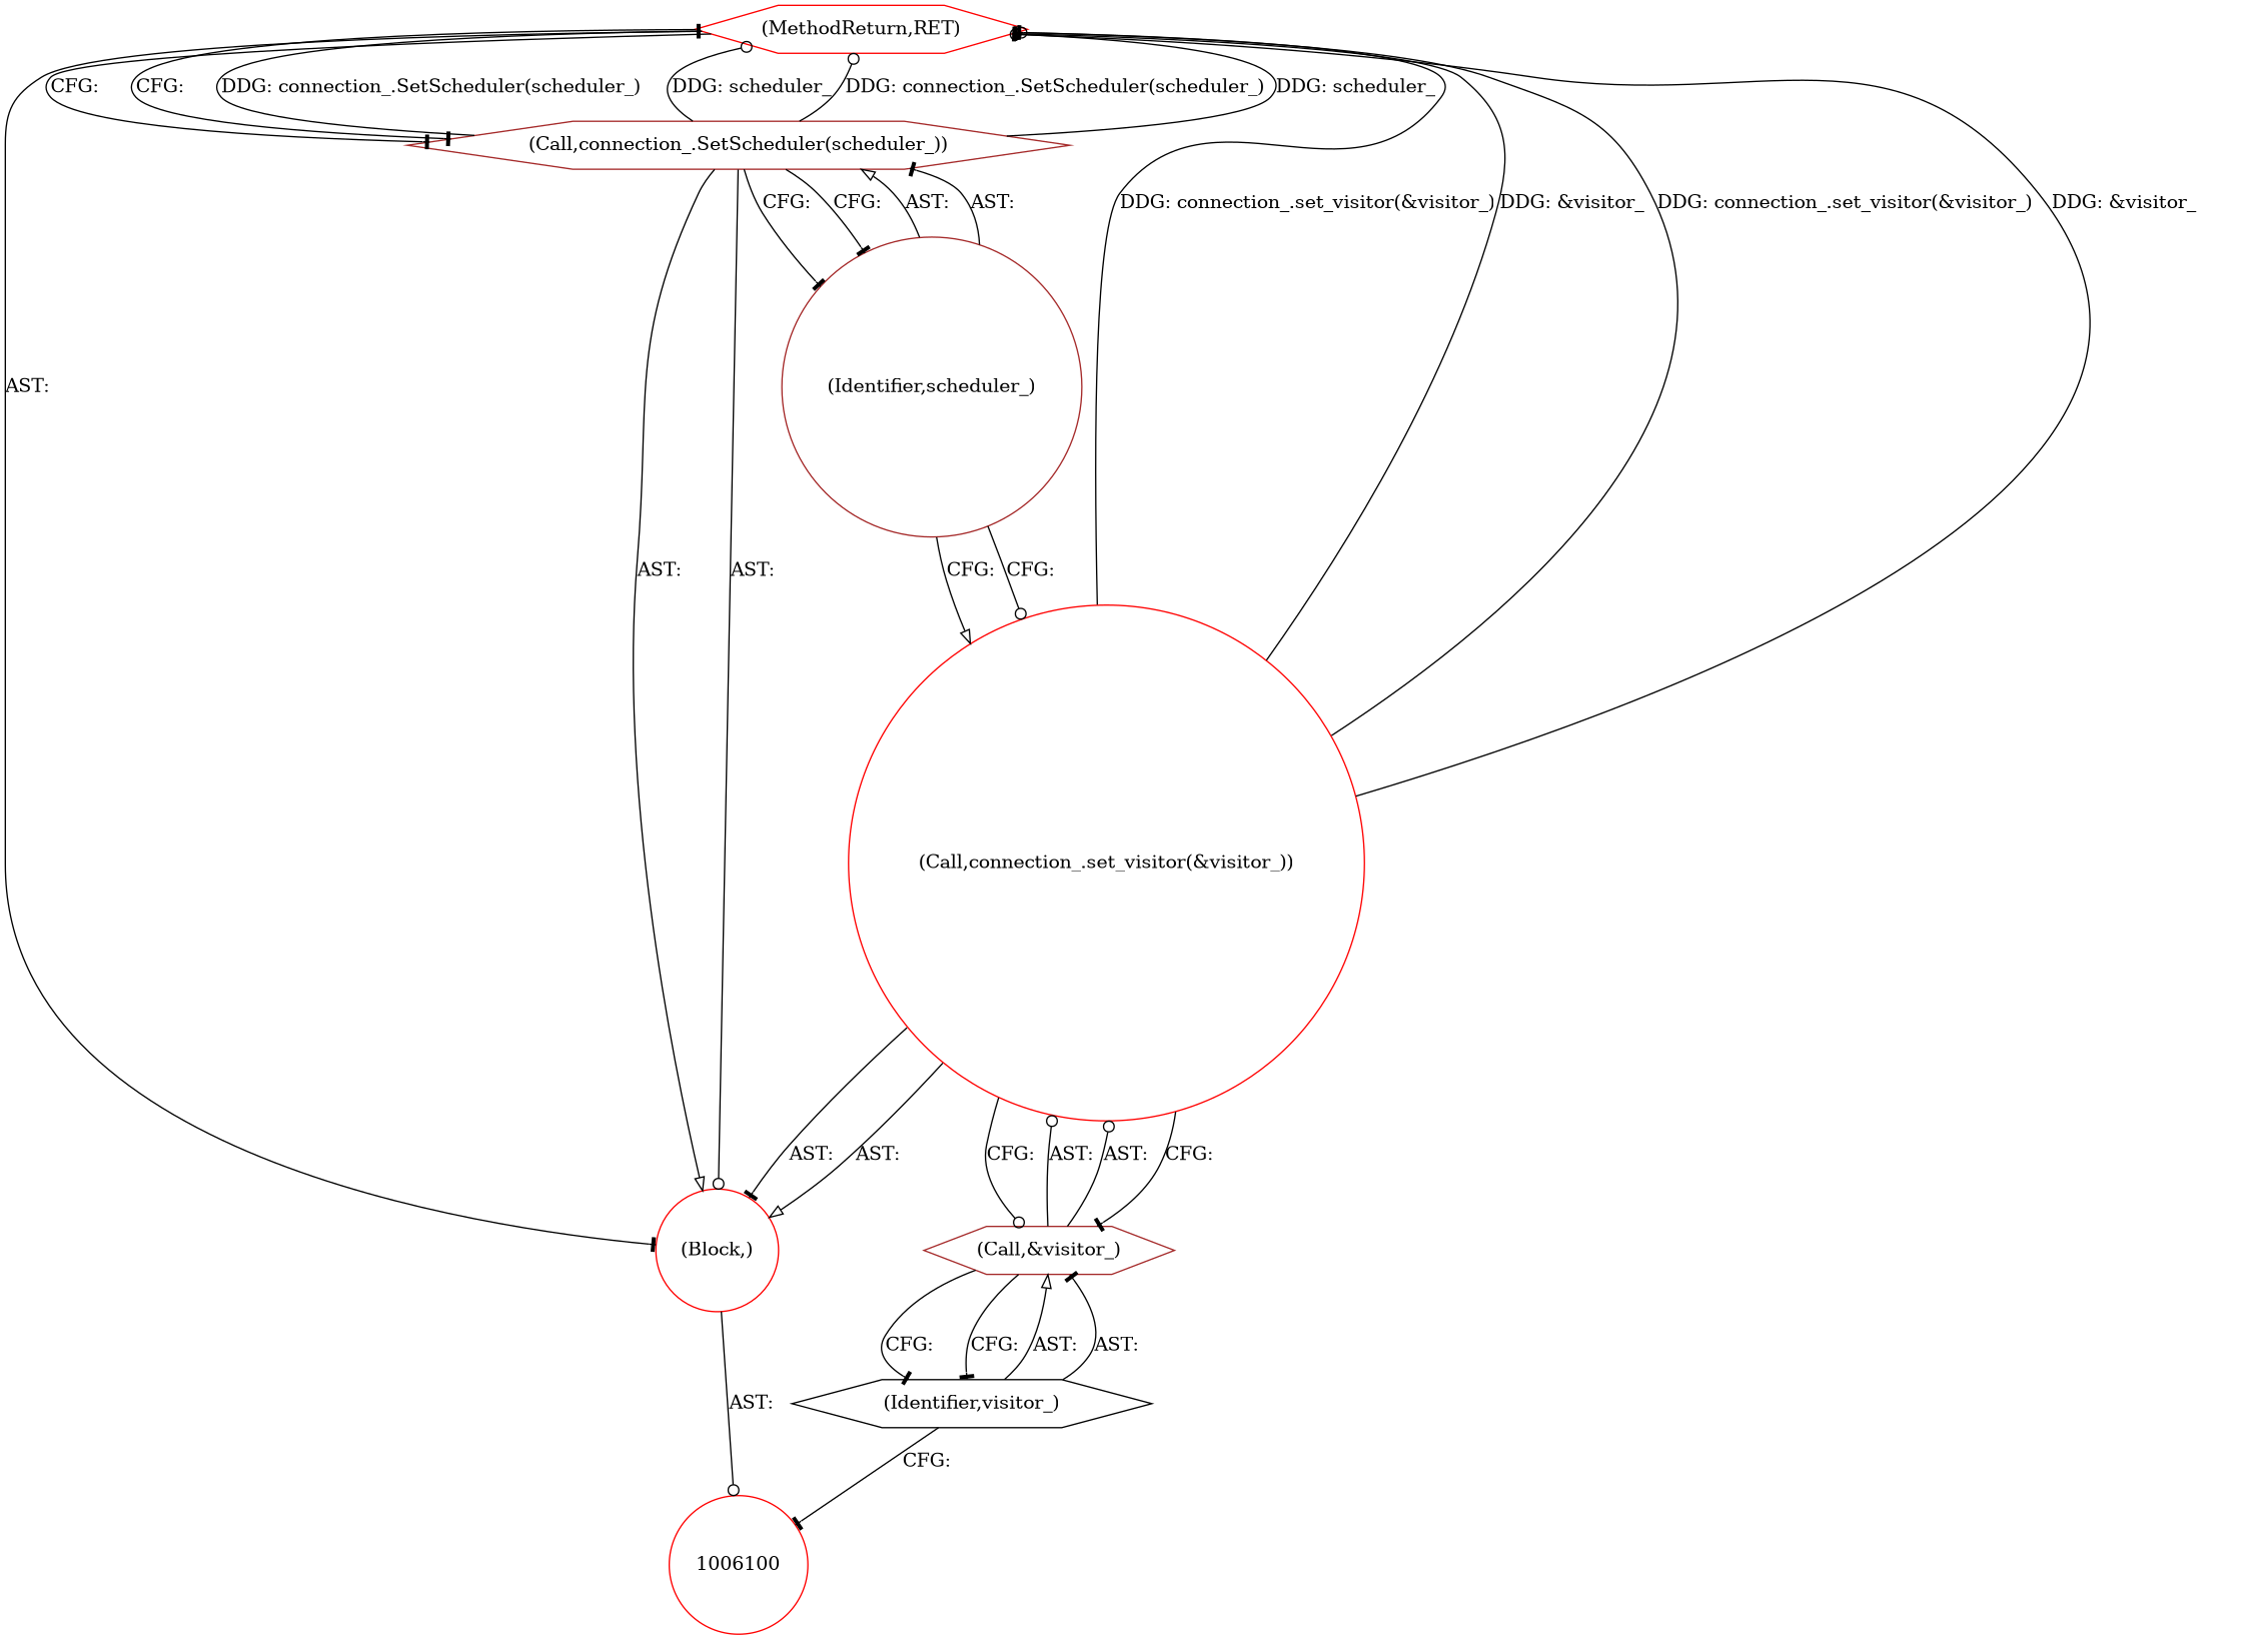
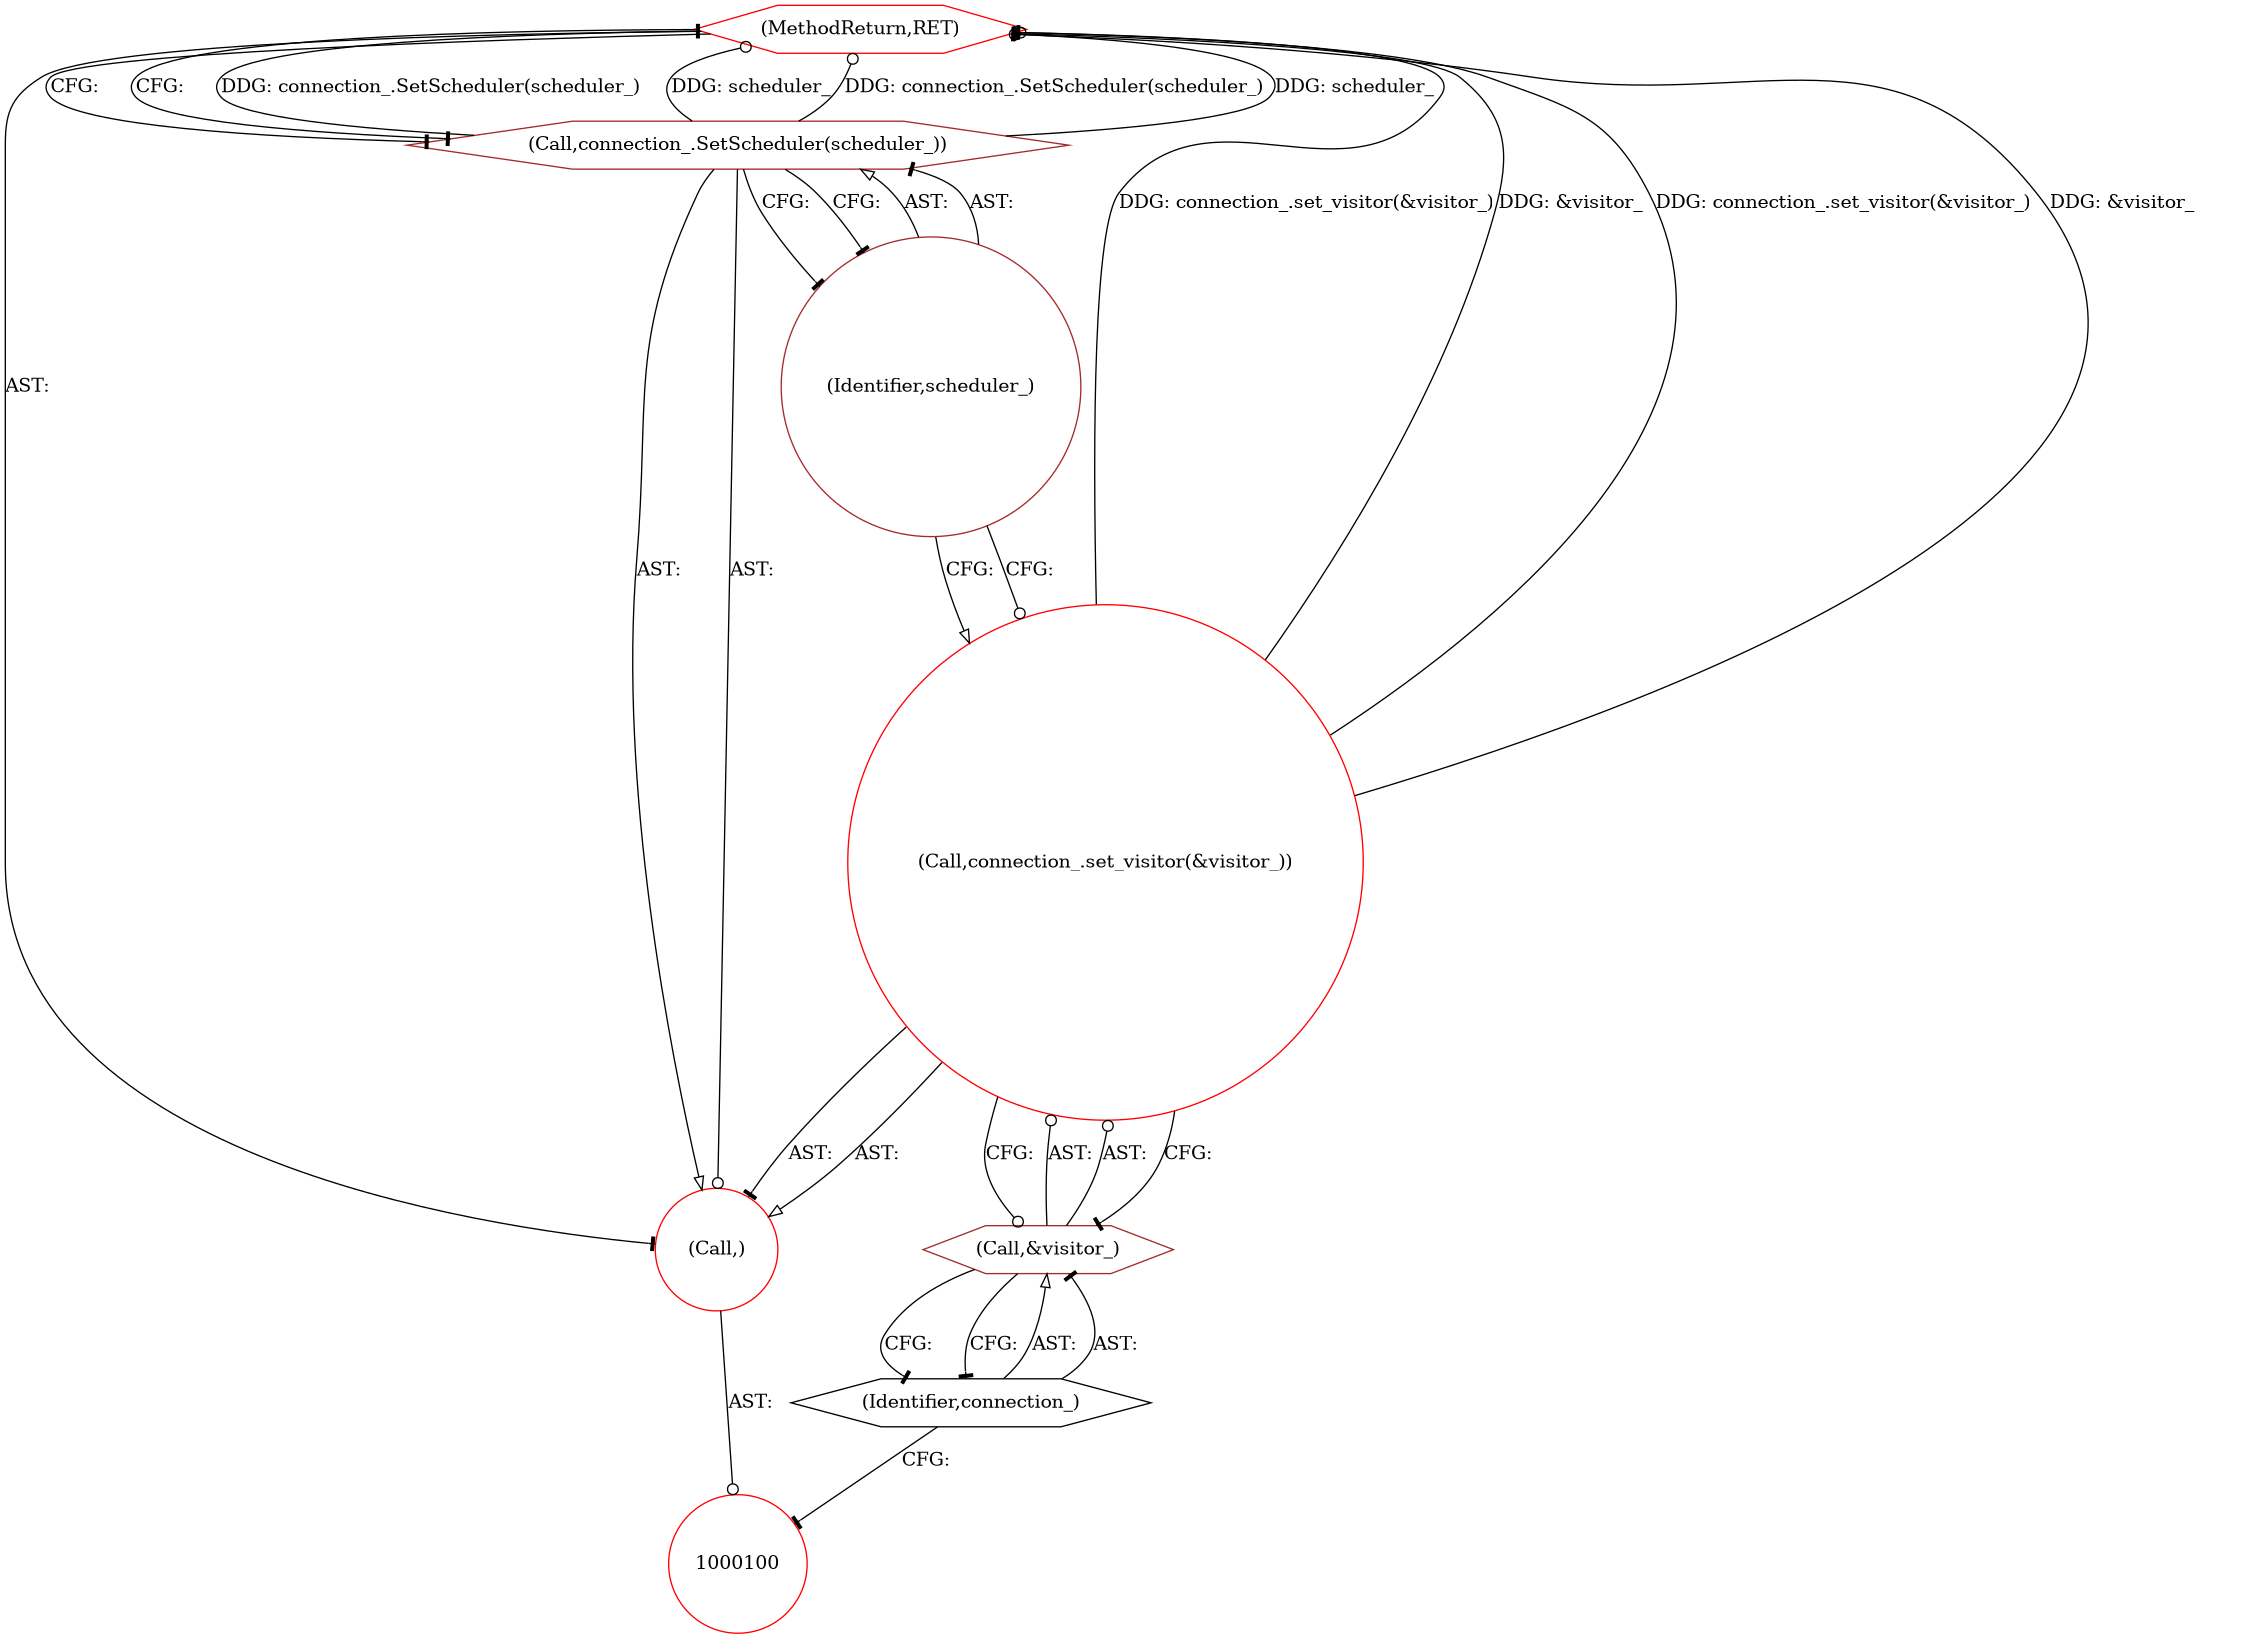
  digraph {
    fontname="DejaVu Serif"
    node [color=red fontname="DejaVu Serif" shape=hexagon]
    edge [arrowhead=tee fontname="DejaVu Serif"]
    n1 [label="(MethodReturn,RET)"]
    n2 [color=brown label="(Call,connection_.SetScheduler(scheduler_))"]
-   n3 [label="(Block,)" shape=circle]
+   n3 [label="(Call,)" shape=circle]
    n4 [color=brown label="(Identifier,scheduler_)" shape=circle]
-   1000100 [shape=circle label=1006100]
+   1000100 [shape=circle]
    n6 [color=brown label="(Call,&visitor_)"]
-   n7 [color=black label="(Identifier,visitor_)"]
+   n7 [color=black label="(Identifier,connection_)"]
    n8 [label="(Call,connection_.set_visitor(&visitor_))" shape=circle]
    n1 -> n2 [label="CFG: "]
    n1 -> n2 [label="CFG: "]
    n1 -> n3 [label="AST: "]
    n2 -> n1 [label="DDG: connection_.SetScheduler(scheduler_)"]
    n2 -> n1 [arrowhead=odot label="DDG: scheduler_"]
    n2 -> n1 [arrowhead=odot label="DDG: connection_.SetScheduler(scheduler_)"]
    n2 -> n1 [label="DDG: scheduler_"]
    n2 -> n3 [arrowhead=onormal label="AST: "]
    n2 -> n3 [arrowhead=odot label="AST: "]
    n2 -> n4 [label="CFG: "]
    n2 -> n4 [label="CFG: "]
    n3 -> 1000100 [arrowhead=odot label="AST: "]
    n4 -> n2 [arrowhead=onormal label="AST: "]
    n4 -> n2 [label="AST: "]
    n4 -> n8 [arrowhead=onormal label="CFG: "]
    n4 -> n8 [arrowhead=odot label="CFG: "]
    n6 -> n7 [label="CFG: "]
    n6 -> n7 [label="CFG: "]
    n6 -> n8 [arrowhead=odot label="AST: "]
    n6 -> n8 [arrowhead=odot label="AST: "]
    n7 -> 1000100 [label="CFG: "]
    n7 -> n6 [arrowhead=onormal label="AST: "]
    n7 -> n6 [label="AST: "]
    n8 -> n1 [label="DDG: connection_.set_visitor(&visitor_)"]
    n8 -> n1 [label="DDG: &visitor_"]
    n8 -> n1 [arrowhead=odot label="DDG: connection_.set_visitor(&visitor_)"]
    n8 -> n1 [arrowhead=odot label="DDG: &visitor_"]
    n8 -> n3 [label="AST: "]
    n8 -> n3 [arrowhead=onormal label="AST: "]
    n8 -> n6 [label="CFG: "]
    n8 -> n6 [arrowhead=odot label="CFG: "]
  }
